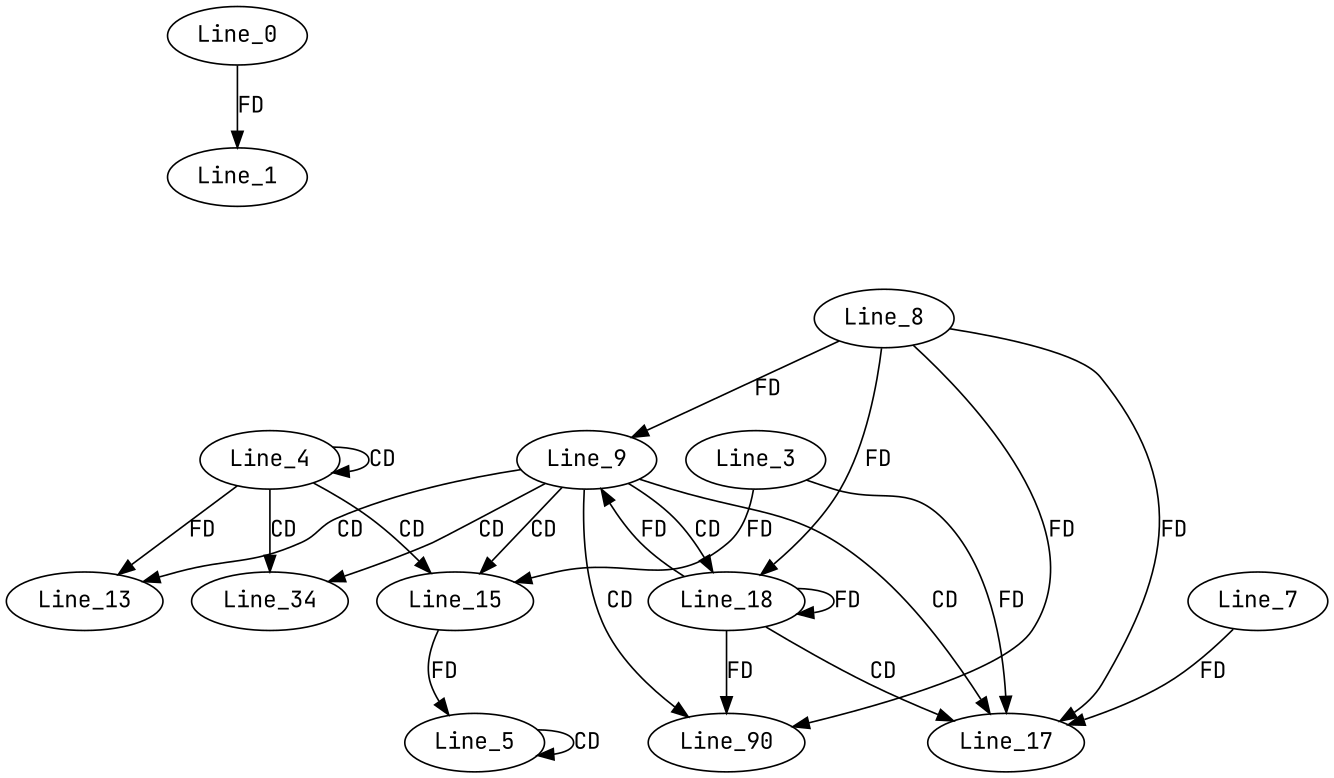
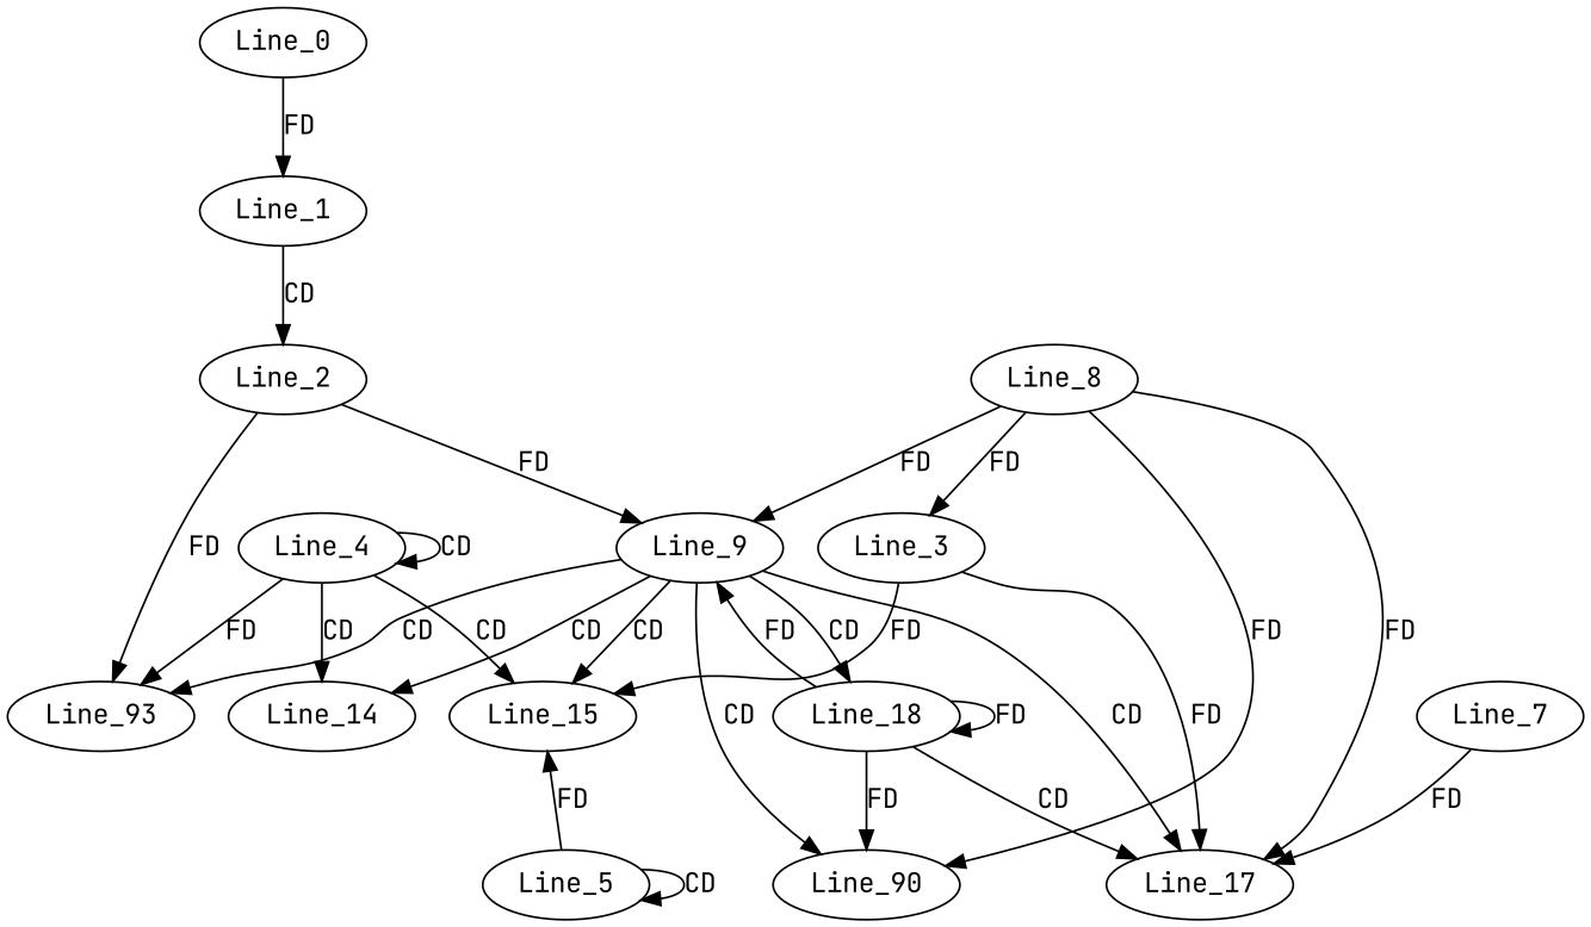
  digraph {
    fontname="JetBrains Mono"
    node [fontname="JetBrains Mono"]
    edge [fontname="JetBrains Mono"]
    Line_0
    Line_1
+   Line_2
    Line_9
-   Line_13
-   Line_14 [label=Line_34]
+   Line_13 [label=Line_93]
+   Line_14
    Line_15
    n8 [label=Line_90]
    Line_17
    Line_18
    Line_4
    Line_5
    Line_8
    n14 [label=Line_3]
    Line_7
    Line_0 -> Line_1 [label=FD]
+   Line_1 -> Line_2 [label=CD]
+   Line_2 -> Line_9 [label=FD]
+   Line_2 -> Line_13 [label=FD]
    Line_9 -> Line_13 [label=CD]
    Line_9 -> Line_14 [label=CD]
    Line_9 -> Line_15 [label=CD]
    Line_9 -> n8 [label=CD]
    Line_9 -> Line_17 [label=CD]
    Line_9 -> Line_18 [label=CD]
    Line_18 -> Line_9 [label=FD]
    Line_18 -> n8 [label=FD]
    Line_18 -> Line_17 [label=CD]
    Line_18 -> Line_18 [label=FD]
    Line_4 -> Line_13 [label=FD]
    Line_4 -> Line_14 [label=CD]
    Line_4 -> Line_15 [label=CD]
    Line_4 -> Line_4 [label=CD]
-   Line_15 -> Line_5 [label=FD]
+   Line_5 -> Line_15 [label=FD]
    Line_5 -> Line_5 [label=CD]
    Line_8 -> Line_9 [label=FD]
    Line_8 -> n8 [label=FD]
    Line_8 -> Line_17 [label=FD]
-   Line_8 -> Line_18 [label=FD]
+   Line_8 -> n14 [label=FD]
    n14 -> Line_15 [label=FD]
    n14 -> Line_17 [label=FD]
    Line_7 -> Line_17 [label=FD]
  }
